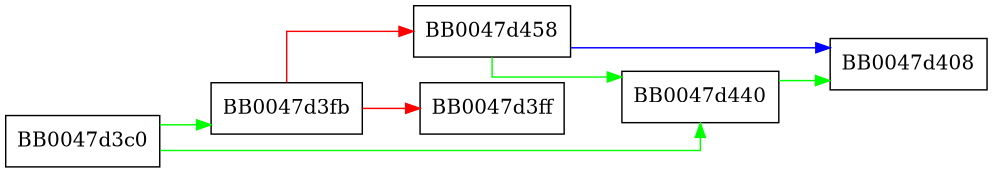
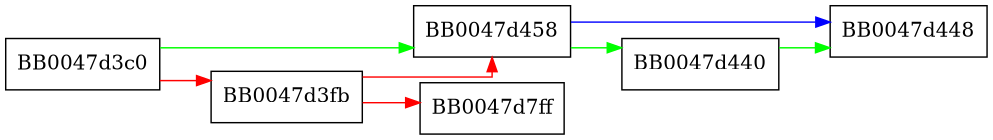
  digraph {
    fontname="DejaVu Serif"
    rankdir=LR
    splines=ortho
    node [fontname="DejaVu Serif" shape=box]
    edge [color=green fontname="DejaVu Serif"]
    BB0047d3c0
    BB0047d458
    BB0047d3fb
-   BB0047d408
+   BB0047d408 [label=BB0047d448]
    BB0047d440
-   BB0047d3ff
-   BB0047d3c0 -> BB0047d440
-   BB0047d3c0 -> BB0047d3fb
+   BB0047d3ff [label=BB0047d7ff]
+   BB0047d3c0 -> BB0047d458
+   BB0047d3c0 -> BB0047d3fb [color=red]
    BB0047d458 -> BB0047d408 [color=blue]
    BB0047d458 -> BB0047d440
    BB0047d3fb -> BB0047d458 [color=red]
    BB0047d3fb -> BB0047d3ff [color=red]
    BB0047d440 -> BB0047d408
  }
